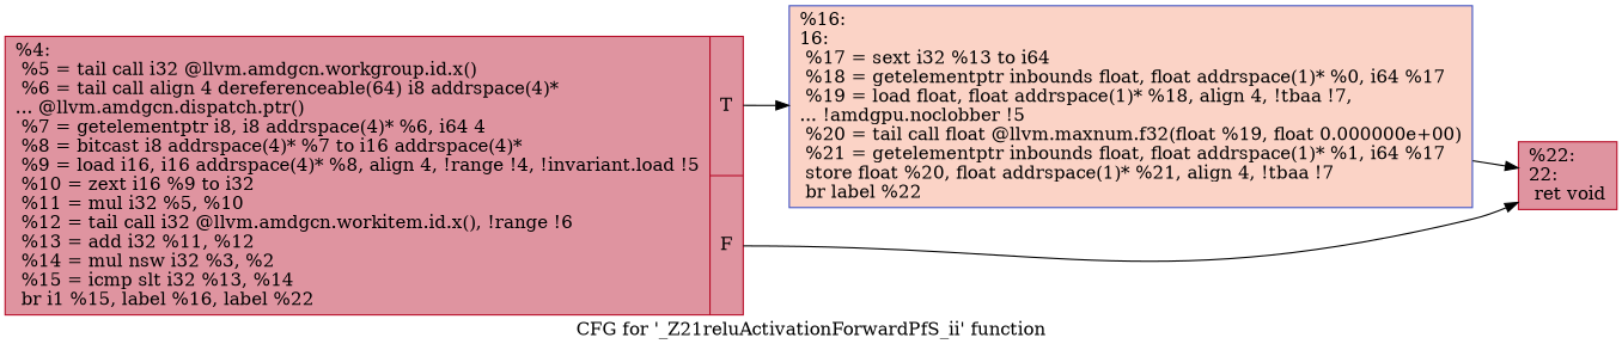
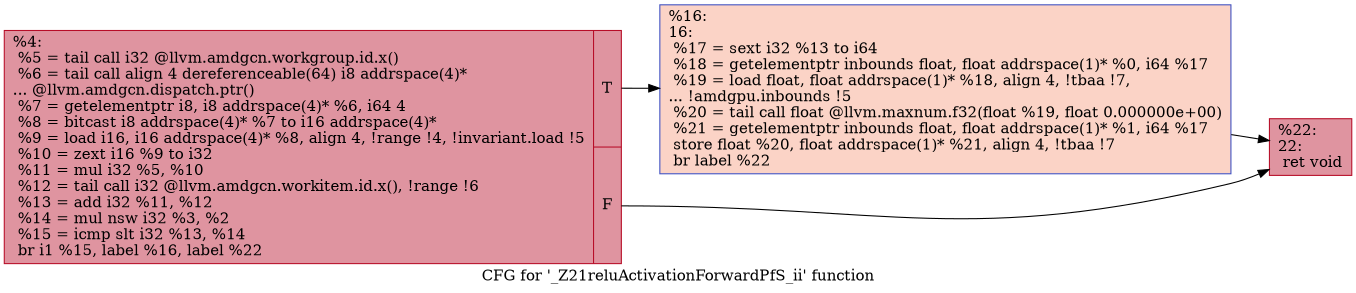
  digraph {
    label="CFG for '_Z21reluActivationForwardPfS_ii' function"
    rankdir=LR
    node [color="#b70d28ff" fillcolor="#b70d2870" shape=record style=filled]
    n1 [label="{%4:\l  %5 = tail call i32 @llvm.amdgcn.workgroup.id.x()\l  %6 = tail call align 4 dereferenceable(64) i8 addrspace(4)*\l... @llvm.amdgcn.dispatch.ptr()\l  %7 = getelementptr i8, i8 addrspace(4)* %6, i64 4\l  %8 = bitcast i8 addrspace(4)* %7 to i16 addrspace(4)*\l  %9 = load i16, i16 addrspace(4)* %8, align 4, !range !4, !invariant.load !5\l  %10 = zext i16 %9 to i32\l  %11 = mul i32 %5, %10\l  %12 = tail call i32 @llvm.amdgcn.workitem.id.x(), !range !6\l  %13 = add i32 %11, %12\l  %14 = mul nsw i32 %3, %2\l  %15 = icmp slt i32 %13, %14\l  br i1 %15, label %16, label %22\l|{<s0>T|<s1>F}}"]
-   n2 [color="#3d50c3ff" fillcolor="#f59c7d70" label="{%16:\l16:                                               \l  %17 = sext i32 %13 to i64\l  %18 = getelementptr inbounds float, float addrspace(1)* %0, i64 %17\l  %19 = load float, float addrspace(1)* %18, align 4, !tbaa !7,\l... !amdgpu.noclobber !5\l  %20 = tail call float @llvm.maxnum.f32(float %19, float 0.000000e+00)\l  %21 = getelementptr inbounds float, float addrspace(1)* %1, i64 %17\l  store float %20, float addrspace(1)* %21, align 4, !tbaa !7\l  br label %22\l}"]
+   n2 [color="#3d50c3ff" fillcolor="#f59c7d70" label="{%16:\l16:                                               \l  %17 = sext i32 %13 to i64\l  %18 = getelementptr inbounds float, float addrspace(1)* %0, i64 %17\l  %19 = load float, float addrspace(1)* %18, align 4, !tbaa !7,\l... !amdgpu.inbounds !5\l  %20 = tail call float @llvm.maxnum.f32(float %19, float 0.000000e+00)\l  %21 = getelementptr inbounds float, float addrspace(1)* %1, i64 %17\l  store float %20, float addrspace(1)* %21, align 4, !tbaa !7\l  br label %22\l}"]
    n3 [label="{%22:\l22:                                               \l  ret void\l}"]
    n1 -> n2 [tailport=s0]
    n1 -> n3 [tailport=s1]
    n2 -> n3
  }
